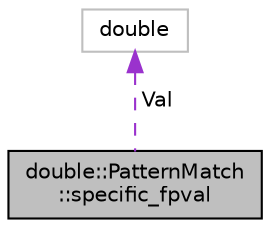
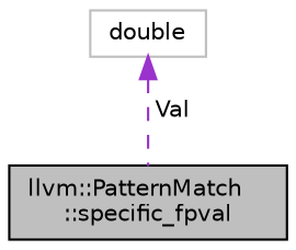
  digraph {
    node [fontname=Helvetica fontsize=10 shape=record]
-   n1 [color=black fillcolor=grey75 fontcolor=black height=0.2 label="double::PatternMatch\l::specific_fpval" style=filled width=0.4]
+   n1 [color=black fillcolor=grey75 fontcolor=black height=0.2 label="llvm::PatternMatch\l::specific_fpval" style=filled width=0.4]
    n2 [color=grey75 height=0.2 label=double width=0.4]
    n2 -> n1 [color=darkorchid3 dir=back fontname=Helvetica fontsize=10 label=" Val" labelfontname=Helvetica labelfontsize=10 style=dashed]
  }
